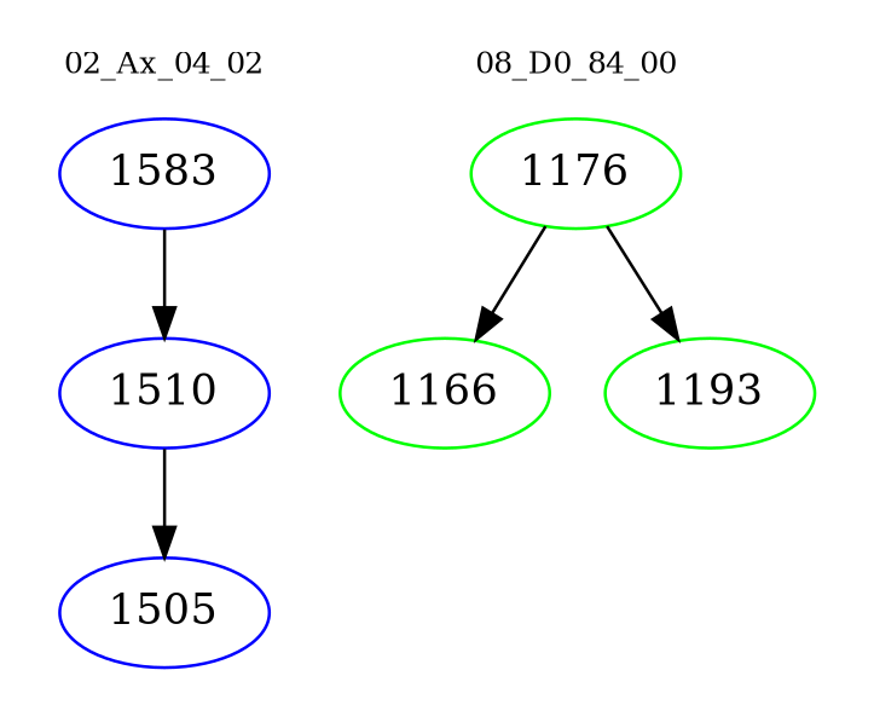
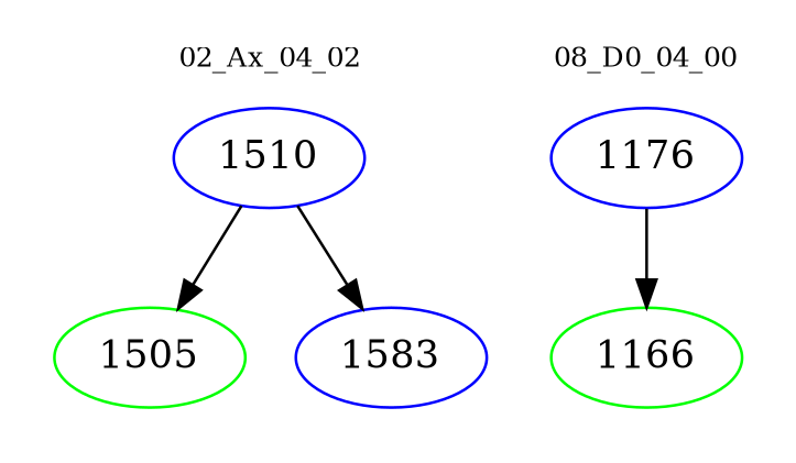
  digraph {
    node [color=blue]
    edge [color=black]
    n1 [label=1510]
-   n2 [label=1505]
+   n2 [color=green label=1505]
    n3 [label=1583]
-   n4 [color=green label=1176]
+   n4 [label=1176]
    n5 [color=green label=1166]
-   n6 [color=green label=1193]
    subgraph cluster_1 {
      color=white
      fontsize=10
      label="02_Ax_04_02"
      n1
      n2
      n3
    }
    subgraph cluster_2 {
      color=white
      fontsize=10
-     label="08_D0_84_00"
+     label="08_D0_04_00"
      n4
      n5
-     n6
    }
    n1 -> n2
-   n3 -> n1
+   n1 -> n3
    n4 -> n5
-   n4 -> n6
  }
